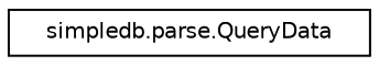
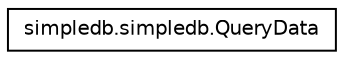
  digraph {
    rankdir=LR
-   n1 [color=black fillcolor=white fontname=Helvetica fontsize=10 height=0.2 label="simpledb.parse.QueryData" shape=record style=filled width=0.4]
+   n1 [color=black fillcolor=white fontname=Helvetica fontsize=10 height=0.2 label="simpledb.simpledb.QueryData" shape=record style=filled width=0.4]
  }
